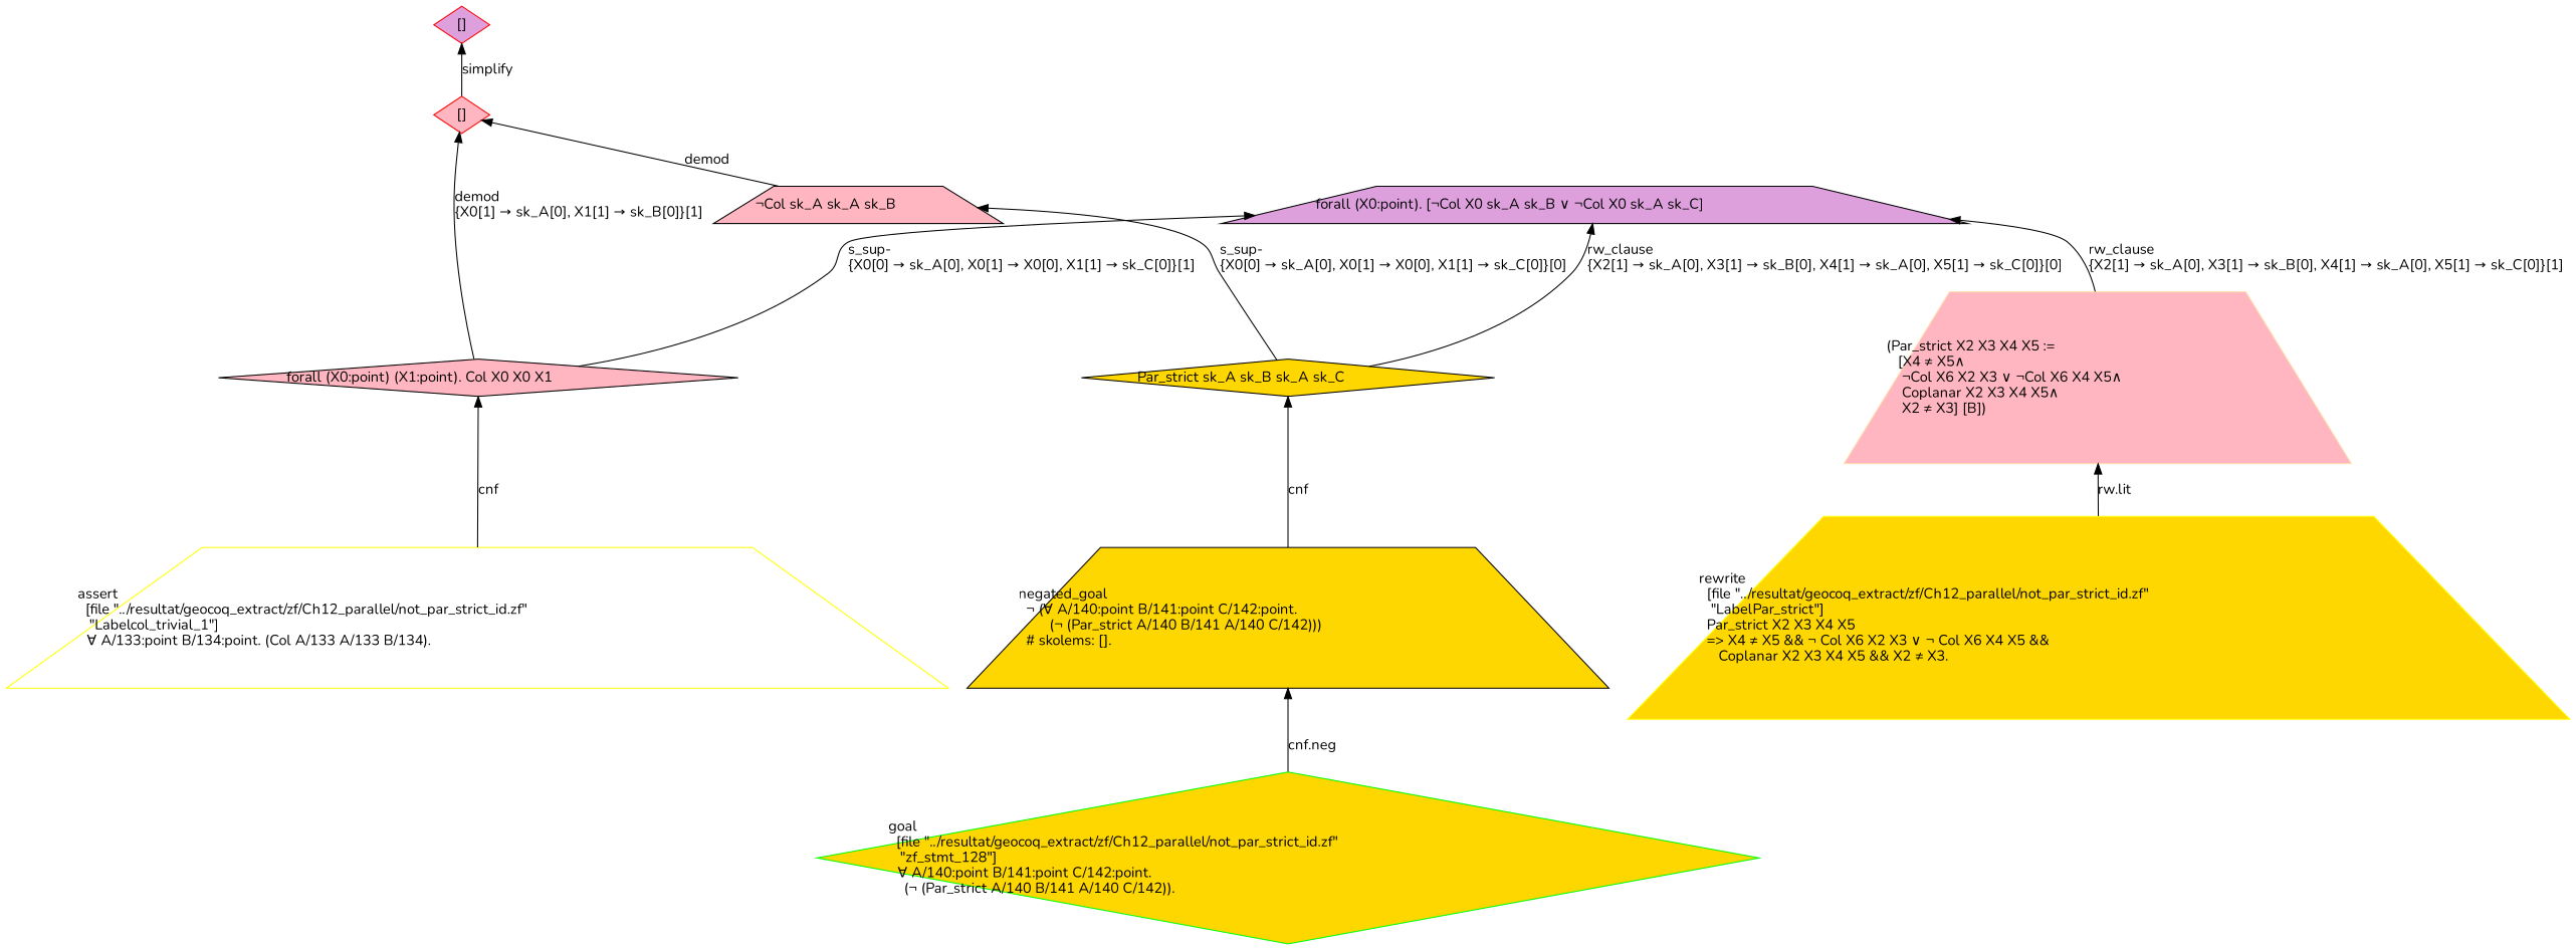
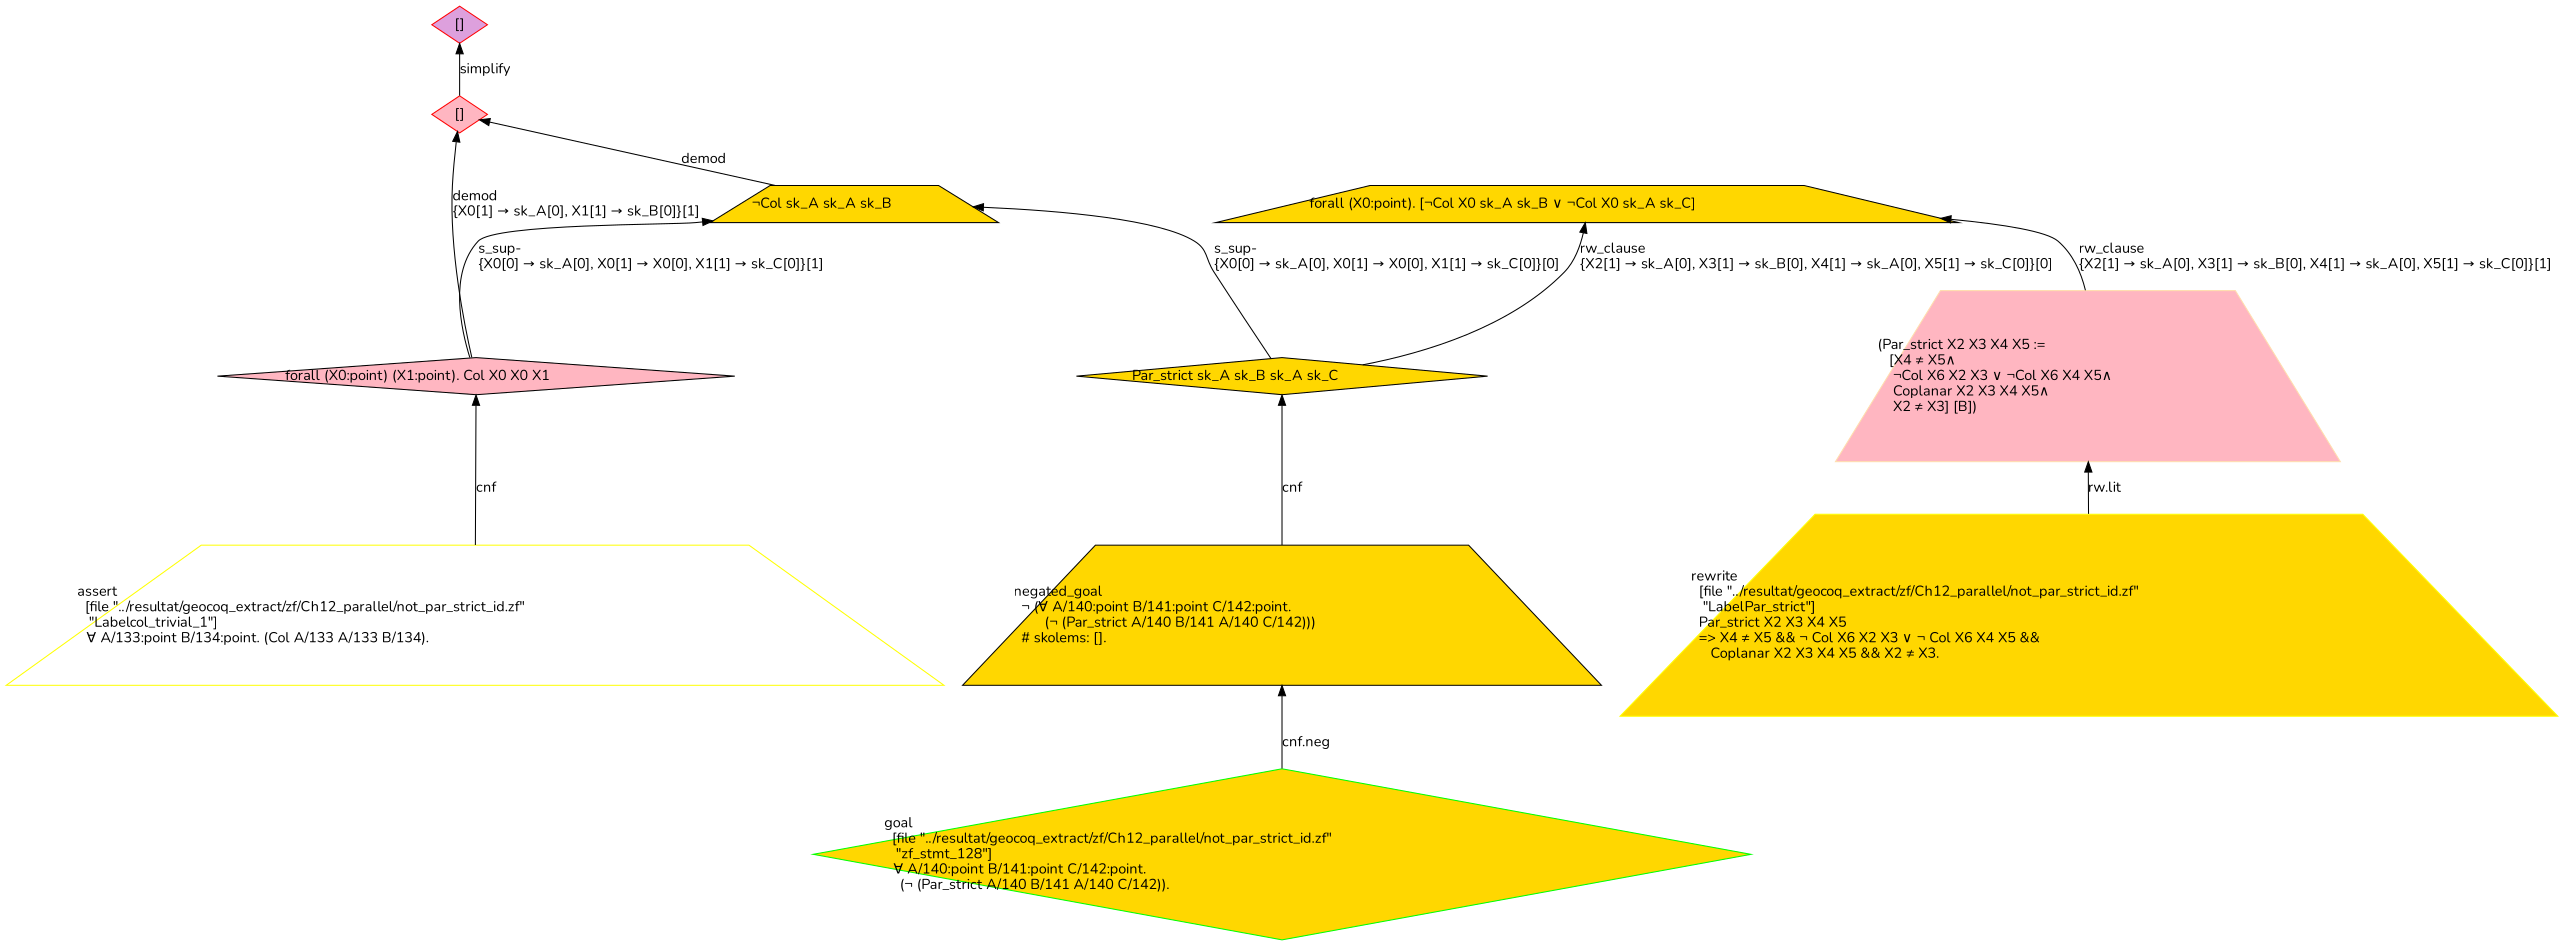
  digraph {
    fontname=Nunito
    node [fillcolor=lightpink fontname=Nunito shape=trapezium style=filled]
    edge [dir=back fontname=Nunito]
    n1 [color=red fillcolor=plum label="[]" shape=diamond]
    n2 [color=red label="[]" shape=diamond]
    n3 [label="forall (X0:point) (X1:point). Col X0 X0 X1\l" shape=diamond]
-   n4 [label="¬Col sk_A sk_A sk_B\l"]
+   n4 [fillcolor=gold label="¬Col sk_A sk_A sk_B\l"]
    n5 [color=yellow fillcolor=white label="assert\l  [file \"../resultat/geocoq_extract/zf/Ch12_parallel/not_par_strict_id.zf\" \l   \"Labelcol_trivial_1\"]\l  ∀ A/133:point B/134:point. (Col A/133 A/133 B/134).\l"]
    n6 [fillcolor=gold label="Par_strict sk_A sk_B sk_A sk_C\l" shape=diamond]
-   n7 [fillcolor=plum label="forall (X0:point). [¬Col X0 sk_A sk_B ∨ ¬Col X0 sk_A sk_C]\l"]
+   n7 [fillcolor=gold label="forall (X0:point). [¬Col X0 sk_A sk_B ∨ ¬Col X0 sk_A sk_C]\l"]
    n8 [color=navajowhite label="(Par_strict X2 X3 X4 X5 :=\l   [X4 ≠ X5∧\l    ¬Col X6 X2 X3 ∨ ¬Col X6 X4 X5∧\l    Coplanar X2 X3 X4 X5∧\l    X2 ≠ X3] [B])\l"]
    n9 [color=yellow fillcolor=gold label="rewrite\l  [file \"../resultat/geocoq_extract/zf/Ch12_parallel/not_par_strict_id.zf\" \l   \"LabelPar_strict\"]\l  Par_strict X2 X3 X4 X5\l  =\> X4 ≠ X5 && ¬ Col X6 X2 X3 ∨ ¬ Col X6 X4 X5 && \l     Coplanar X2 X3 X4 X5 && X2 ≠ X3.\l"]
    n10 [fillcolor=gold label="negated_goal\l  ¬ (∀ A/140:point B/141:point C/142:point.\l        (¬ (Par_strict A/140 B/141 A/140 C/142)))\l  # skolems: [].\l"]
    n11 [color=green fillcolor=gold label="goal\l  [file \"../resultat/geocoq_extract/zf/Ch12_parallel/not_par_strict_id.zf\" \l   \"zf_stmt_128\"]\l  ∀ A/140:point B/141:point C/142:point.\l    (¬ (Par_strict A/140 B/141 A/140 C/142)).\l" shape=diamond]
    n1 -> n2 [label=simplify]
    n2 -> n3 [label="demod\l\{X0[1] → sk_A[0], X1[1] → sk_B[0]\}[1]\l"]
    n2 -> n4 [label=demod]
    n3 -> n5 [label=cnf]
-   n7 -> n3 [label="s_sup-\l\{X0[0] → sk_A[0], X0[1] → X0[0], X1[1] → sk_C[0]\}[1]\l"]
+   n4 -> n3 [label="s_sup-\l\{X0[0] → sk_A[0], X0[1] → X0[0], X1[1] → sk_C[0]\}[1]\l"]
    n4 -> n6 [label="s_sup-\l\{X0[0] → sk_A[0], X0[1] → X0[0], X1[1] → sk_C[0]\}[0]\l"]
    n6 -> n10 [label=cnf]
    n7 -> n6 [label="rw_clause\l\{X2[1] → sk_A[0], X3[1] → sk_B[0], X4[1] → sk_A[0], X5[1] → sk_C[0]\}[0]\l"]
    n7 -> n8 [label="rw_clause\l\{X2[1] → sk_A[0], X3[1] → sk_B[0], X4[1] → sk_A[0], X5[1] → sk_C[0]\}[1]\l"]
    n8 -> n9 [label="rw.lit"]
    n10 -> n11 [label="cnf.neg"]
  }
